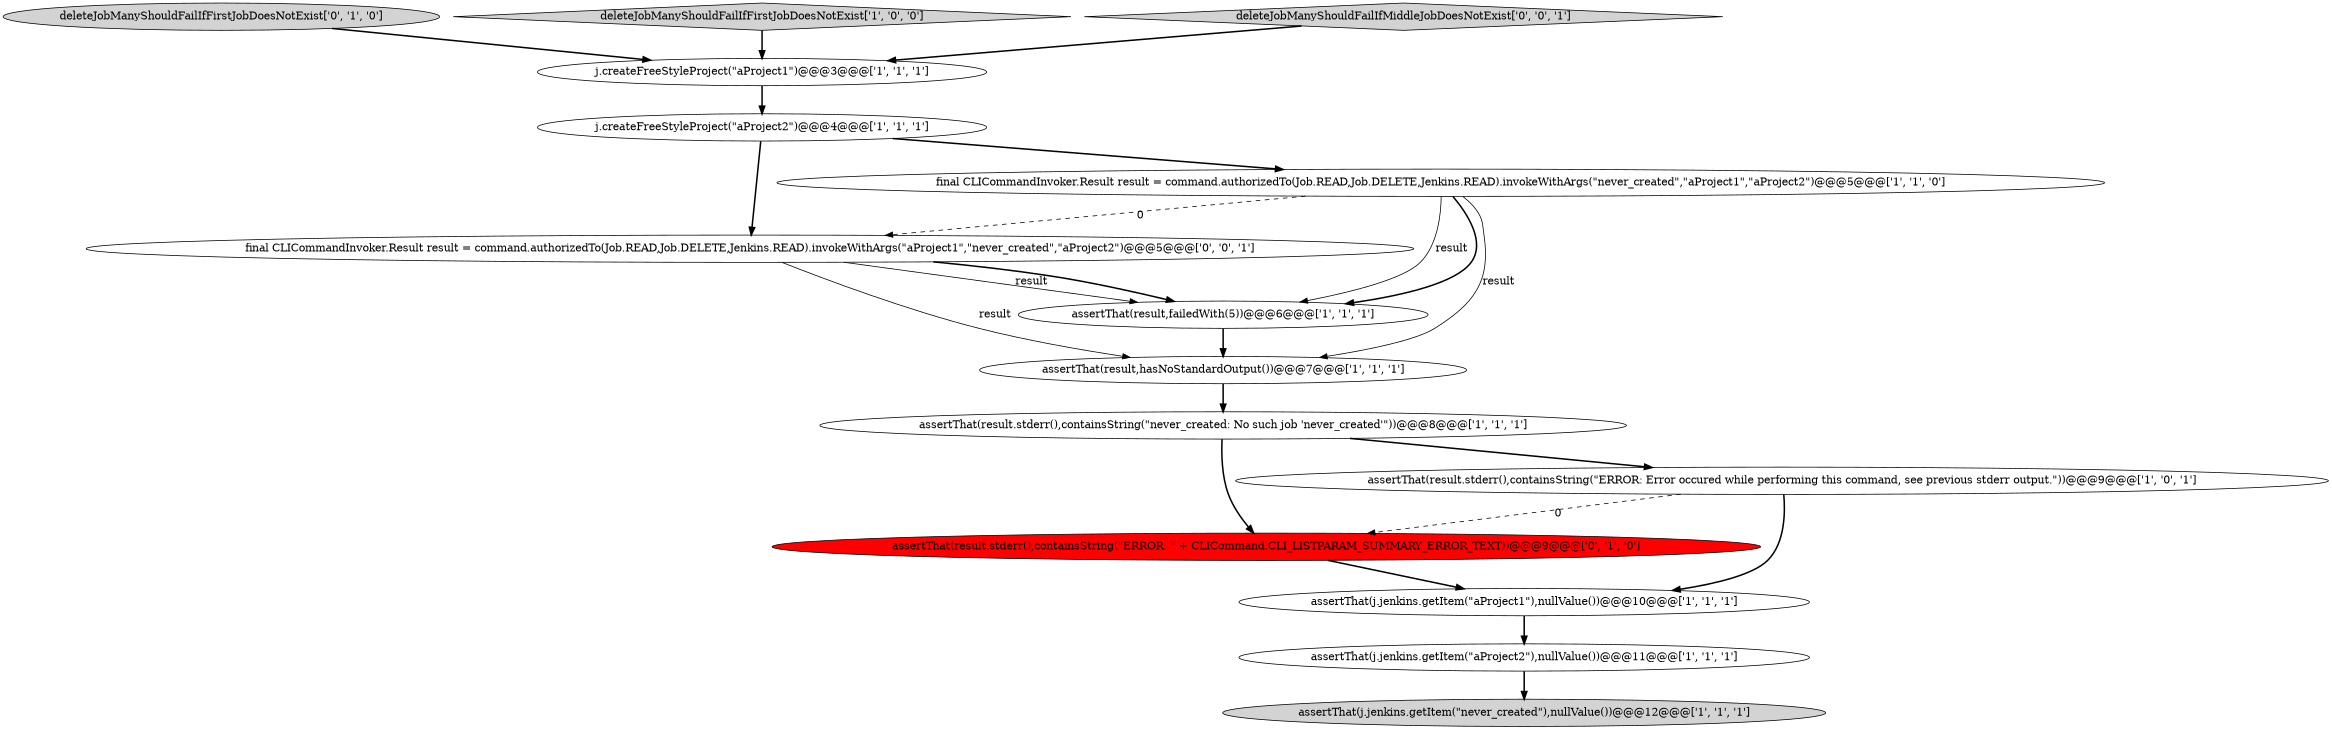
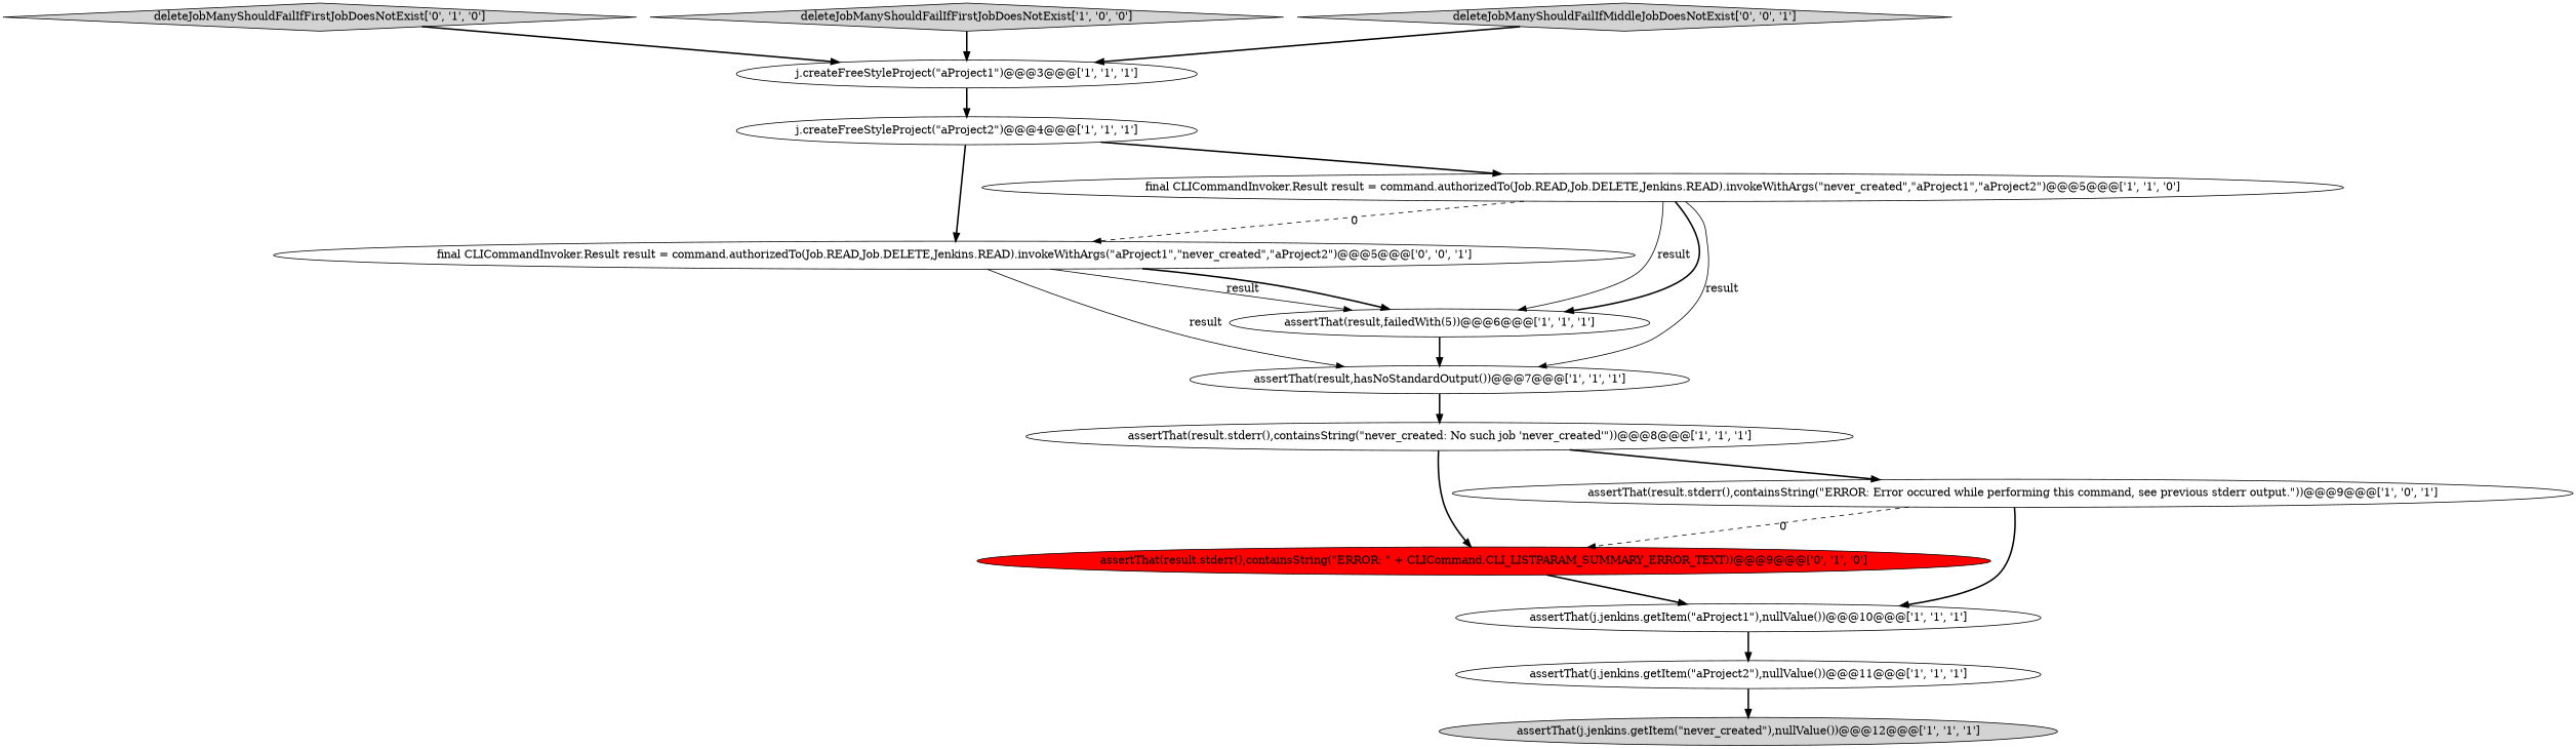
  digraph {
    node [fillcolor=white shape=ellipse style=filled]
    edge [style=bold]
    n1 [label="final CLICommandInvoker.Result result = command.authorizedTo(Job.READ,Job.DELETE,Jenkins.READ).invokeWithArgs(\"aProject1\",\"never_created\",\"aProject2\")@@@5@@@['0', '0', '1']"]
    n2 [label="assertThat(result,failedWith(5))@@@6@@@['1', '1', '1']"]
    n3 [label="assertThat(result,hasNoStandardOutput())@@@7@@@['1', '1', '1']"]
    n4 [label="assertThat(j.jenkins.getItem(\"aProject2\"),nullValue())@@@11@@@['1', '1', '1']"]
    n5 [fillcolor=lightgray label="assertThat(j.jenkins.getItem(\"never_created\"),nullValue())@@@12@@@['1', '1', '1']"]
    n6 [fillcolor=red label="assertThat(result.stderr(),containsString(\"ERROR: \" + CLICommand.CLI_LISTPARAM_SUMMARY_ERROR_TEXT))@@@9@@@['0', '1', '0']"]
    n7 [label="assertThat(j.jenkins.getItem(\"aProject1\"),nullValue())@@@10@@@['1', '1', '1']"]
-   n8 [fillcolor=lightgray label="deleteJobManyShouldFailIfFirstJobDoesNotExist['0', '1', '0']"]
+   n8 [fillcolor=lightgray label="deleteJobManyShouldFailIfFirstJobDoesNotExist['0', '1', '0']" shape=diamond]
    n9 [label="j.createFreeStyleProject(\"aProject1\")@@@3@@@['1', '1', '1']"]
    n10 [label="assertThat(result.stderr(),containsString(\"never_created: No such job 'never_created'\"))@@@8@@@['1', '1', '1']"]
    n11 [label="assertThat(result.stderr(),containsString(\"ERROR: Error occured while performing this command, see previous stderr output.\"))@@@9@@@['1', '0', '1']"]
    n12 [fillcolor=lightgray label="deleteJobManyShouldFailIfFirstJobDoesNotExist['1', '0', '0']" shape=diamond]
    n13 [label="j.createFreeStyleProject(\"aProject2\")@@@4@@@['1', '1', '1']"]
    n14 [fillcolor=lightgray label="deleteJobManyShouldFailIfMiddleJobDoesNotExist['0', '0', '1']" shape=diamond]
    n15 [label="final CLICommandInvoker.Result result = command.authorizedTo(Job.READ,Job.DELETE,Jenkins.READ).invokeWithArgs(\"never_created\",\"aProject1\",\"aProject2\")@@@5@@@['1', '1', '0']"]
    n1 -> n2 [label=result style=solid]
    n1 -> n2
    n1 -> n3 [label=result style=solid]
    n2 -> n3
    n3 -> n10
    n4 -> n5
    n6 -> n7
    n7 -> n4
    n8 -> n9
    n9 -> n13
    n10 -> n6
    n10 -> n11
    n11 -> n6 [label=0 style=dashed]
    n11 -> n7
    n12 -> n9
    n13 -> n1
    n13 -> n15
    n14 -> n9
    n15 -> n1 [label=0 style=dashed]
    n15 -> n2 [label=result style=solid]
    n15 -> n2
    n15 -> n3 [label=result style=solid]
  }
